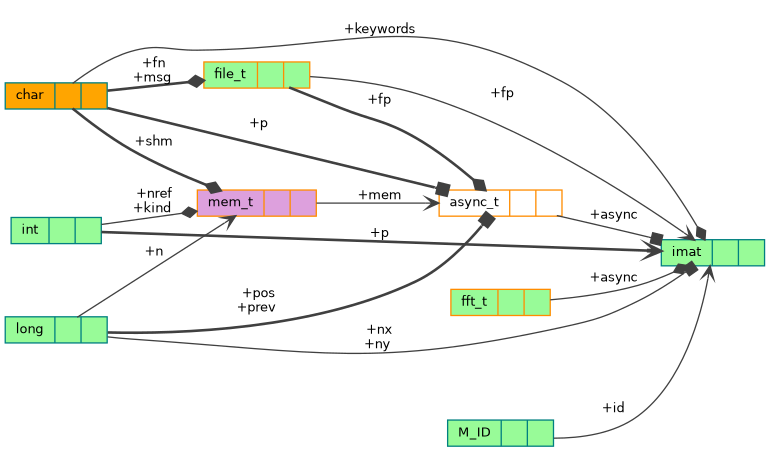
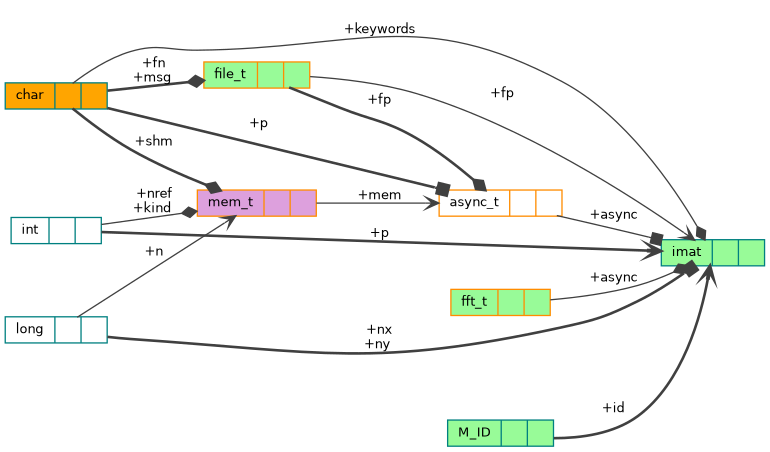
  digraph {
    rankdir=LR
    node [color=teal fillcolor=palegreen fontname=Helvetica fontsize=10 shape=record style=filled]
    edge [arrowhead=diamond color=grey25 fontname=Helvetica fontsize=10 labelfontname=Helvetica labelfontsize=10 style=bold]
    n1 [fontcolor=black height=0.2 label="{imat\n||}" width=0.4]
    n2 [color=darkorange height=0.2 label="{file_t\n||}" width=0.4]
    n3 [color=darkorange fillcolor=white height=0.2 label="{async_t\n||}" width=0.4]
    n4 [fillcolor=orange height=0.2 label="{char\n||}" width=0.4]
    n5 [color=darkorange fillcolor=plum height=0.2 label="{mem_t\n||}" width=0.4]
-   n6 [height=0.2 label="{int\n||}" width=0.4]
+   n6 [fillcolor=white height=0.2 label="{int\n||}" width=0.4]
    n7 [color=darkorange height=0.2 label="{fft_t\n||}" width=0.4]
-   n8 [height=0.2 label="{long\n||}" width=0.4]
+   n8 [fillcolor=white height=0.2 label="{long\n||}" width=0.4]
    n9 [height=0.2 label="{M_ID\n||}" width=0.4]
    n2 -> n1 [arrowhead=vee label=" +fp" style=solid]
    n2 -> n3 [label=" +fp"]
    n3 -> n1 [arrowhead=box label=" +async" style=solid]
    n4 -> n1 [label=" +keywords" style=solid]
    n4 -> n2 [label=" +fn\n+msg"]
    n4 -> n3 [arrowhead=box label=" +p"]
    n4 -> n5 [label=" +shm"]
    n5 -> n3 [arrowhead=vee label=" +mem" style=solid]
    n6 -> n1 [arrowhead=vee label=" +p"]
    n6 -> n5 [label=" +nref\n+kind" style=solid]
    n7 -> n1 [label=" +async" style=solid]
-   n8 -> n1 [arrowhead=box label=" +nx\n+ny" style=solid]
-   n8 -> n3 [arrowhead=box label=" +pos\n+prev"]
+   n8 -> n1 [arrowhead=box label=" +nx\n+ny"]
    n8 -> n5 [arrowhead=vee label=" +n" style=solid]
-   n9 -> n1 [arrowhead=vee label=" +id" style=solid]
+   n9 -> n1 [arrowhead=vee label=" +id"]
  }
